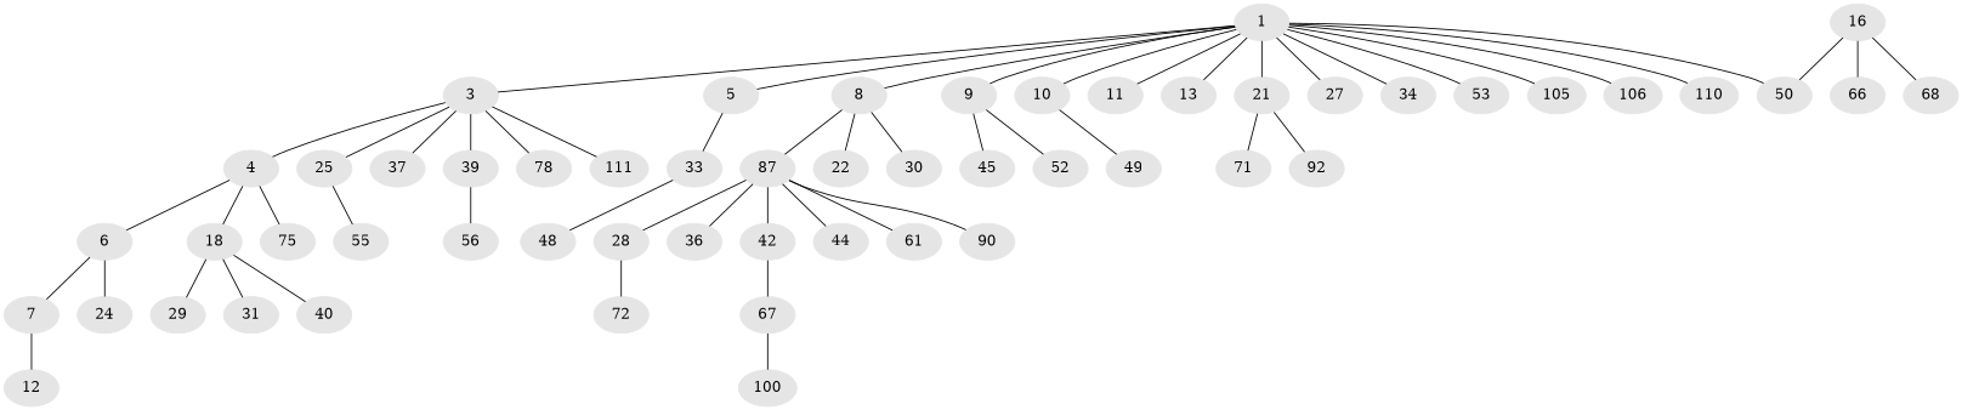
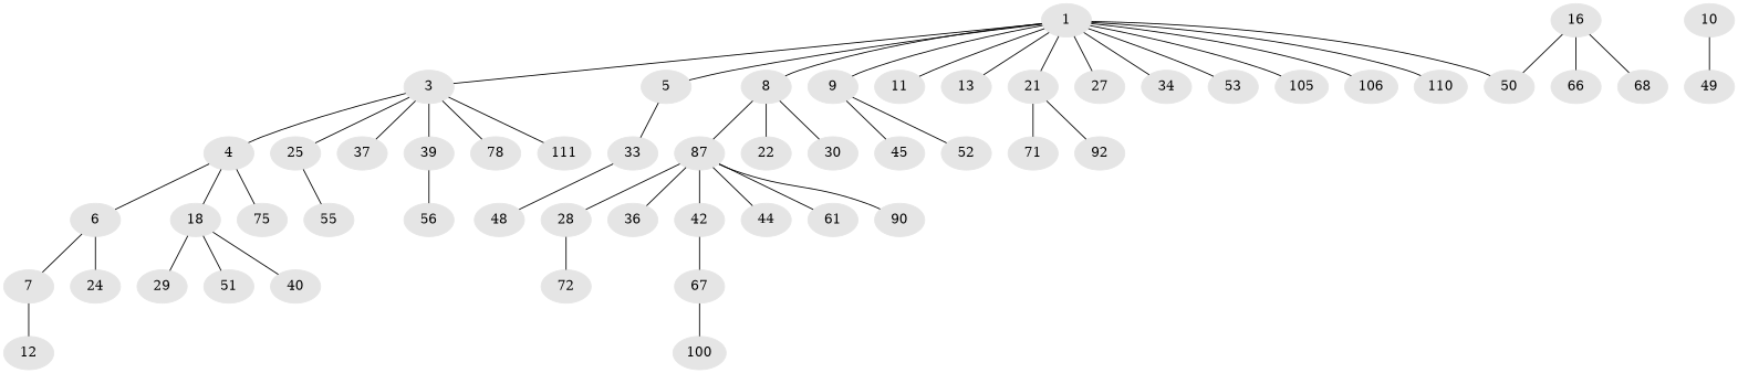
  graph {
    node [color=gray90 style=filled]
    1 [super="+2"]
    3
    5
    8 [super="+60"]
    9 [super="+14+26"]
    10 [super="+35+57"]
    11
    13 [super="+98+32"]
    21
    27 [super="+77+81"]
    34
    53
    105
    106
    110
    50 [super="+99+109+88"]
    4
    25 [super="+73+46"]
    37
    39 [super="+58"]
    78
    111
    33
    n24 [label=87 super="+20"]
    22
    30 [super="+86"]
    45 [super="+107+96"]
    52
    49
    16 [super="+64+62"]
    66
    68
    71
    92
    6
    18 [super="+43+19"]
    75
    55 [super="+79"]
    56 [super="+104+76"]
    7 [super="+12"]
    24
    29 [super="+102"]
-   31 [super="+74"]
+   31 [super="+74" label=51]
    40 [super="+70"]
    48
    n46 [label=12 super="+41"]
    28
    36 [super="+51"]
    42 [super="+69"]
    44
    61
    90
    72
    67
    100
    1 -- 3
    1 -- 5
    1 -- 8
    1 -- 9
-   1 -- 10
    1 -- 11
    1 -- 13
    1 -- 21
    1 -- 27
    1 -- 34
    1 -- 53
    1 -- 105
    1 -- 106
    1 -- 110
    1 -- 50
    3 -- 4
    3 -- 25
    3 -- 37
    3 -- 39
    3 -- 78
    3 -- 111
    5 -- 33
    8 -- n24
    8 -- 22
    8 -- 30
    9 -- 45
    9 -- 52
    10 -- 49
    21 -- 71
    21 -- 92
    4 -- 6
    4 -- 18
    4 -- 75
    25 -- 55
    39 -- 56
    33 -- 48
    n24 -- 28
    n24 -- 36
    n24 -- 42
    n24 -- 44
    n24 -- 61
    n24 -- 90
    16 -- 50
    16 -- 66
    16 -- 68
    6 -- 7
    6 -- 24
    18 -- 29
    18 -- 31
    18 -- 40
    7 -- n46
    28 -- 72
    42 -- 67
    67 -- 100
  }
